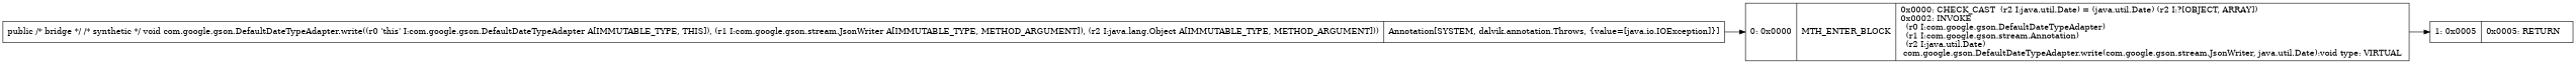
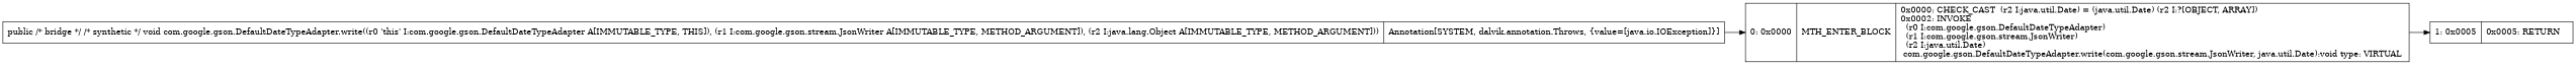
  digraph {
    rankdir=LR
    node [shape=record]
-   n1 [label="{0\:\ 0x0000|MTH_ENTER_BLOCK\l|0x0000: CHECK_CAST  (r2 I:java.util.Date) = (java.util.Date) (r2 I:?[OBJECT, ARRAY]) \l0x0002: INVOKE  \l  (r0 I:com.google.gson.DefaultDateTypeAdapter)\l  (r1 I:com.google.gson.stream.Annotation)\l  (r2 I:java.util.Date)\l com.google.gson.DefaultDateTypeAdapter.write(com.google.gson.stream.JsonWriter, java.util.Date):void type: VIRTUAL \l}"]
+   n1 [label="{0\:\ 0x0000|MTH_ENTER_BLOCK\l|0x0000: CHECK_CAST  (r2 I:java.util.Date) = (java.util.Date) (r2 I:?[OBJECT, ARRAY]) \l0x0002: INVOKE  \l  (r0 I:com.google.gson.DefaultDateTypeAdapter)\l  (r1 I:com.google.gson.stream.JsonWriter)\l  (r2 I:java.util.Date)\l com.google.gson.DefaultDateTypeAdapter.write(com.google.gson.stream.JsonWriter, java.util.Date):void type: VIRTUAL \l}"]
    n2 [label="{1\:\ 0x0005|0x0005: RETURN   \l}"]
    n3 [label="{public \/* bridge *\/ \/* synthetic *\/ void com.google.gson.DefaultDateTypeAdapter.write((r0 'this' I:com.google.gson.DefaultDateTypeAdapter A[IMMUTABLE_TYPE, THIS]), (r1 I:com.google.gson.stream.JsonWriter A[IMMUTABLE_TYPE, METHOD_ARGUMENT]), (r2 I:java.lang.Object A[IMMUTABLE_TYPE, METHOD_ARGUMENT]))  | Annotation[SYSTEM, dalvik.annotation.Throws, \{value=[java.io.IOException]\}]\l}"]
    n1 -> n2
    n3 -> n1
  }
